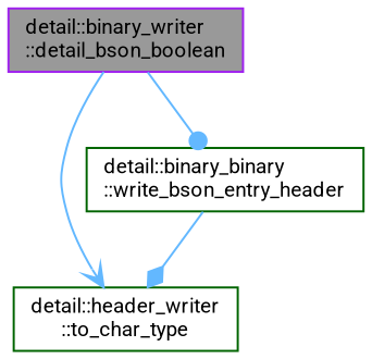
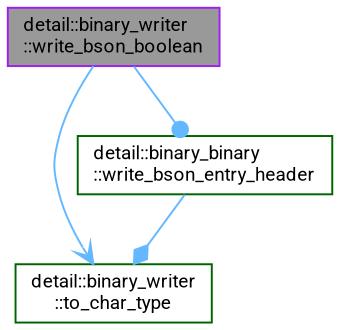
  digraph {
    fontname=Roboto
    rankdir=TB
    node [color=darkgreen fillcolor=white fontname=Roboto fontsize=10 shape=box style=filled]
    edge [color=steelblue1 fontname=Roboto fontsize=10 labelfontname=Helvetica labelfontsize=10 style=solid]
-   n1 [color=purple fillcolor=grey60 fontcolor=black height=0.2 label="detail::binary_writer\l::detail_bson_boolean" width=0.4]
-   n2 [height=0.2 label="detail::header_writer\l::to_char_type" width=0.4]
+   n1 [color=purple fillcolor=grey60 fontcolor=black height=0.2 label="detail::binary_writer\l::write_bson_boolean" width=0.4]
+   n2 [height=0.2 label="detail::binary_writer\l::to_char_type" width=0.4]
    n3 [height=0.2 label="detail::binary_binary\l::write_bson_entry_header" width=0.4]
    n1 -> n2 [arrowhead=vee]
    n1 -> n3 [arrowhead=dot]
    n3 -> n2 [arrowhead=diamond]
  }
